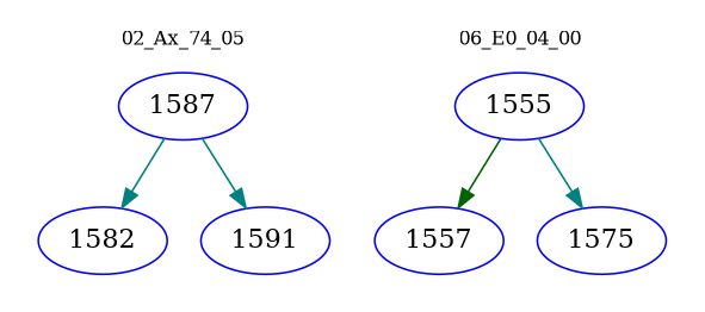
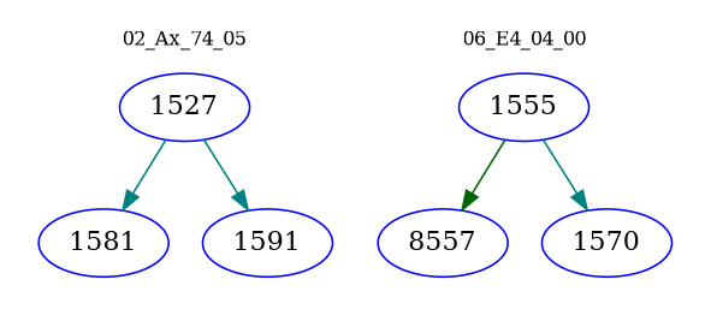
  digraph {
    node [color=blue]
    edge [color=teal]
-   n1 [label=1587]
-   n2 [label=1582]
+   n1 [label=1527]
+   n2 [label=1581]
    n3 [label=1591]
    n4 [label=1555]
-   n5 [label=1557]
-   n6 [label=1575]
+   n5 [label=8557]
+   n6 [label=1570]
    subgraph cluster_1 {
      color=white
      fontsize=10
      label="02_Ax_74_05"
      n1
      n2
      n3
    }
    subgraph cluster_2 {
      color=white
      fontsize=10
-     label="06_E0_04_00"
+     label="06_E4_04_00"
      n4
      n5
      n6
    }
    n1 -> n2
    n1 -> n3
    n4 -> n5 [color=darkgreen]
    n4 -> n6
  }
